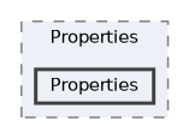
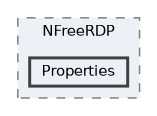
  digraph {
    compound=true
    n1 [color=grey25 fillcolor="#edf0f7" fontname=Helvetica fontsize=10 height=0.2 label=Properties shape=box style="filled,bold" width=0.4]
    subgraph cluster_1 {
      bgcolor="#edf0f7"
      fontname=Helvetica
      fontsize=10
-     label=Properties
+     label=NFreeRDP
      pencolor=grey50
      style="filled,dashed"
      n1
    }
  }
